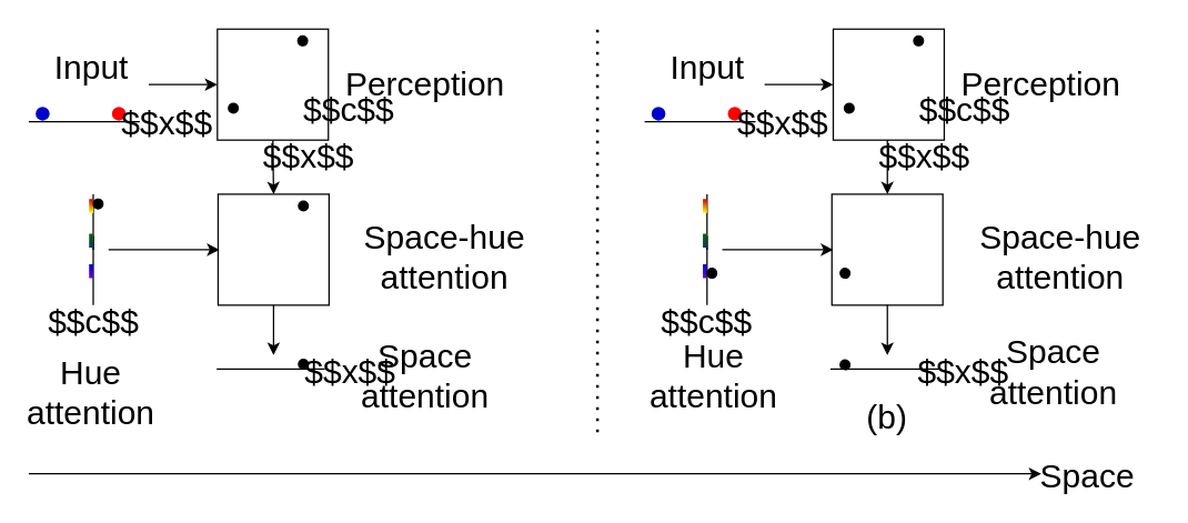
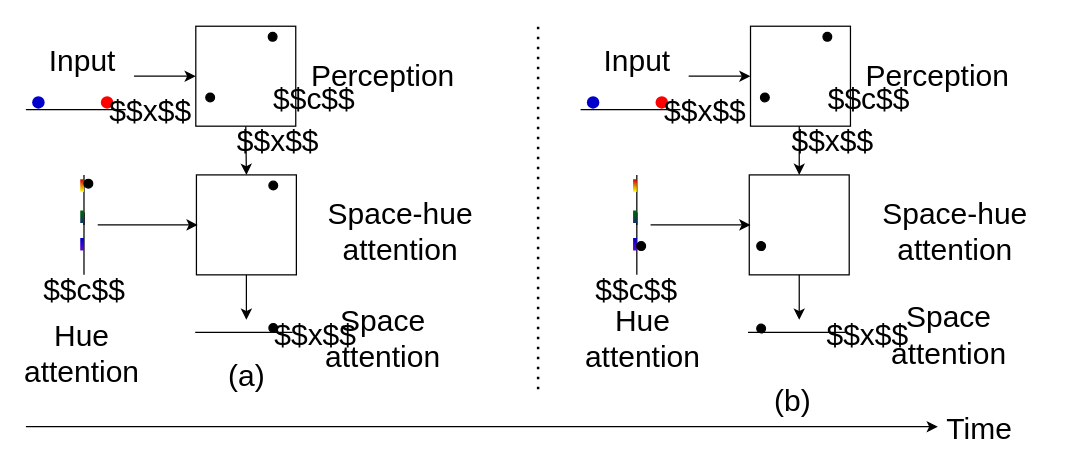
  <mxCell id="0" />
  <mxCell id="1" parent="0" />
  <mxCell id="2" value="" style="endArrow=none;html=1;rounded=0;entryX=0;entryY=0;entryDx=0;entryDy=0;exitX=0;exitY=1;exitDx=0;exitDy=0;startArrow=none;" parent="1" edge="1"><mxGeometry width="50" height="50" relative="1" as="geometry"><mxPoint x="66.5" y="179.5" as="sourcePoint" /><mxPoint x="66.5" y="139.5" as="targetPoint" /></mxGeometry></mxCell>
  <mxCell id="3" value="" style="whiteSpace=wrap;html=1;aspect=fixed;" parent="1" vertex="1"><mxGeometry x="156.5" y="139.5" width="80" height="80" as="geometry" /></mxCell>
  <mxCell id="4" value="" style="endArrow=none;html=1;rounded=0;entryX=0;entryY=0;entryDx=0;entryDy=0;exitX=0;exitY=1;exitDx=0;exitDy=0;" parent="1" edge="1"><mxGeometry width="50" height="50" relative="1" as="geometry"><mxPoint x="66.5" y="219.5" as="sourcePoint" /><mxPoint x="66.5" y="169.5" as="targetPoint" /></mxGeometry></mxCell>
  <mxCell id="5" value="" style="endArrow=classic;html=1;rounded=0;exitX=1;exitY=0.5;exitDx=0;exitDy=0;entryX=0;entryY=0.5;entryDx=0;entryDy=0;" parent="1" edge="1"><mxGeometry width="50" height="50" relative="1" as="geometry"><mxPoint x="77.5" y="179.5" as="sourcePoint" /><mxPoint x="157.5" y="179.5" as="targetPoint" /></mxGeometry></mxCell>
  <mxCell id="6" value="&lt;font style=&quot;font-size: 24px&quot;&gt;$$x$$&lt;/font&gt;" style="text;html=1;strokeColor=none;fillColor=none;align=center;verticalAlign=middle;whiteSpace=wrap;rounded=0;" parent="1" vertex="1"><mxGeometry x="236.5" y="255.5" width="30" height="24" as="geometry" /></mxCell>
  <mxCell id="7" value="&lt;font style=&quot;font-size: 24px&quot;&gt;$$c$$&lt;/font&gt;" style="text;html=1;strokeColor=none;fillColor=none;align=center;verticalAlign=middle;whiteSpace=wrap;rounded=0;" parent="1" vertex="1"><mxGeometry x="51.5" y="219.5" width="30" height="24" as="geometry" /></mxCell>
  <mxCell id="8" value="" style="rounded=0;whiteSpace=wrap;html=1;strokeColor=none;fillColor=#CC0000;gradientColor=#FFFF00;rotation=0;" parent="1" vertex="1"><mxGeometry x="63.5" y="143" width="3" height="10" as="geometry" /></mxCell>
  <mxCell id="9" value="" style="rounded=0;whiteSpace=wrap;html=1;strokeColor=none;fillColor=#006600;gradientColor=#0E3466;rotation=0;" parent="1" vertex="1"><mxGeometry x="63.5" y="168" width="3" height="10" as="geometry" /></mxCell>
  <mxCell id="10" value="" style="rounded=0;whiteSpace=wrap;html=1;strokeColor=none;fillColor=#0000CC;gradientColor=#5E0ACC;rotation=0;" parent="1" vertex="1"><mxGeometry x="63.5" y="190" width="3" height="10" as="geometry" /></mxCell>
  <mxCell id="11" value="" style="endArrow=none;html=1;rounded=0;entryX=0;entryY=0;entryDx=0;entryDy=0;" parent="1" edge="1"><mxGeometry width="50" height="50" relative="1" as="geometry"><mxPoint x="233.5" y="265.5" as="sourcePoint" /><mxPoint x="155.5" y="265.5" as="targetPoint" /></mxGeometry></mxCell>
  <mxCell id="12" value="" style="endArrow=none;html=1;rounded=0;entryX=0.5;entryY=1;entryDx=0;entryDy=0;startArrow=classic;startFill=1;endFill=0;" parent="1" target="3" edge="1"><mxGeometry width="50" height="50" relative="1" as="geometry"><mxPoint x="196.5" y="255.5" as="sourcePoint" /><mxPoint x="154.5" y="295.5" as="targetPoint" /></mxGeometry></mxCell>
  <mxCell id="13" value="" style="ellipse;whiteSpace=wrap;html=1;aspect=fixed;fillColor=#000000;" parent="1" vertex="1"><mxGeometry x="66.5" y="143" width="7" height="7" as="geometry" /></mxCell>
  <mxCell id="14" value="" style="ellipse;whiteSpace=wrap;html=1;aspect=fixed;fillColor=#000000;" parent="1" vertex="1"><mxGeometry x="214.5" y="144.5" width="7" height="7" as="geometry" /></mxCell>
  <mxCell id="15" value="" style="ellipse;whiteSpace=wrap;html=1;aspect=fixed;fillColor=#000000;" parent="1" vertex="1"><mxGeometry x="214.5" y="258.5" width="7" height="7" as="geometry" /></mxCell>
  <mxCell id="16" value="" style="endArrow=none;html=1;rounded=0;entryX=0;entryY=0;entryDx=0;entryDy=0;exitX=0;exitY=1;exitDx=0;exitDy=0;startArrow=none;" parent="1" edge="1"><mxGeometry width="50" height="50" relative="1" as="geometry"><mxPoint x="509" y="179.5" as="sourcePoint" /><mxPoint x="509" y="139.5" as="targetPoint" /></mxGeometry></mxCell>
  <mxCell id="17" value="" style="whiteSpace=wrap;html=1;aspect=fixed;" parent="1" vertex="1"><mxGeometry x="599" y="139.5" width="80" height="80" as="geometry" /></mxCell>
  <mxCell id="18" value="" style="endArrow=none;html=1;rounded=0;entryX=0;entryY=0;entryDx=0;entryDy=0;exitX=0;exitY=1;exitDx=0;exitDy=0;" parent="1" edge="1"><mxGeometry width="50" height="50" relative="1" as="geometry"><mxPoint x="509" y="219.5" as="sourcePoint" /><mxPoint x="509" y="169.5" as="targetPoint" /></mxGeometry></mxCell>
  <mxCell id="19" value="" style="endArrow=classic;html=1;rounded=0;exitX=1;exitY=0.5;exitDx=0;exitDy=0;entryX=0;entryY=0.5;entryDx=0;entryDy=0;" parent="1" edge="1"><mxGeometry width="50" height="50" relative="1" as="geometry"><mxPoint x="520" y="179.5" as="sourcePoint" /><mxPoint x="600" y="179.5" as="targetPoint" /></mxGeometry></mxCell>
  <mxCell id="20" value="&lt;font style=&quot;font-size: 24px&quot;&gt;$$x$$&lt;/font&gt;" style="text;html=1;strokeColor=none;fillColor=none;align=center;verticalAlign=middle;whiteSpace=wrap;rounded=0;" parent="1" vertex="1"><mxGeometry x="679" y="255.5" width="30" height="24" as="geometry" /></mxCell>
  <mxCell id="21" value="&lt;font style=&quot;font-size: 24px&quot;&gt;$$c$$&lt;/font&gt;" style="text;html=1;strokeColor=none;fillColor=none;align=center;verticalAlign=middle;whiteSpace=wrap;rounded=0;" parent="1" vertex="1"><mxGeometry x="494" y="219.5" width="30" height="24" as="geometry" /></mxCell>
  <mxCell id="22" value="" style="rounded=0;whiteSpace=wrap;html=1;strokeColor=none;fillColor=#CC0000;gradientColor=#FFFF00;rotation=0;" parent="1" vertex="1"><mxGeometry x="506" y="143" width="3" height="10" as="geometry" /></mxCell>
  <mxCell id="23" value="" style="rounded=0;whiteSpace=wrap;html=1;strokeColor=none;fillColor=#006600;gradientColor=#0E3466;rotation=0;" parent="1" vertex="1"><mxGeometry x="506" y="168" width="3" height="10" as="geometry" /></mxCell>
  <mxCell id="24" value="" style="rounded=0;whiteSpace=wrap;html=1;strokeColor=none;fillColor=#0000CC;gradientColor=#5E0ACC;rotation=0;" parent="1" vertex="1"><mxGeometry x="506" y="190" width="3" height="10" as="geometry" /></mxCell>
  <mxCell id="25" value="" style="endArrow=none;html=1;rounded=0;entryX=0;entryY=0;entryDx=0;entryDy=0;" parent="1" edge="1"><mxGeometry width="50" height="50" relative="1" as="geometry"><mxPoint x="676" y="265.5" as="sourcePoint" /><mxPoint x="598" y="265.5" as="targetPoint" /></mxGeometry></mxCell>
  <mxCell id="26" value="" style="endArrow=none;html=1;rounded=0;entryX=0.5;entryY=1;entryDx=0;entryDy=0;startArrow=classic;startFill=1;endFill=0;" parent="1" target="17" edge="1"><mxGeometry width="50" height="50" relative="1" as="geometry"><mxPoint x="639" y="255.5" as="sourcePoint" /><mxPoint x="597" y="295.5" as="targetPoint" /></mxGeometry></mxCell>
  <mxCell id="27" value="" style="ellipse;whiteSpace=wrap;html=1;aspect=fixed;fillColor=#000000;" parent="1" vertex="1"><mxGeometry x="509" y="193" width="7" height="7" as="geometry" /></mxCell>
  <mxCell id="28" value="" style="ellipse;whiteSpace=wrap;html=1;aspect=fixed;fillColor=#000000;" parent="1" vertex="1"><mxGeometry x="605" y="193" width="7" height="7" as="geometry" /></mxCell>
  <mxCell id="29" value="" style="ellipse;whiteSpace=wrap;html=1;aspect=fixed;fillColor=#000000;" parent="1" vertex="1"><mxGeometry x="605" y="259" width="7" height="7" as="geometry" /></mxCell>
  <mxCell id="30" style="edgeStyle=orthogonalEdgeStyle;rounded=0;orthogonalLoop=1;jettySize=auto;html=1;exitX=0.5;exitY=1;exitDx=0;exitDy=0;entryX=0.5;entryY=0;entryDx=0;entryDy=0;" edge="1" parent="1" source="31" target="3"><mxGeometry relative="1" as="geometry" /></mxCell>
  <mxCell id="31" value="" style="whiteSpace=wrap;html=1;aspect=fixed;" parent="1" vertex="1"><mxGeometry x="156" y="20.5" width="80" height="80" as="geometry" /></mxCell>
  <mxCell id="32" value="" style="ellipse;whiteSpace=wrap;html=1;aspect=fixed;fillColor=#000000;" parent="1" vertex="1"><mxGeometry x="164" y="74" width="7" height="7" as="geometry" /></mxCell>
  <mxCell id="33" value="" style="ellipse;whiteSpace=wrap;html=1;aspect=fixed;fillColor=#000000;" parent="1" vertex="1"><mxGeometry x="214" y="25.5" width="7" height="7" as="geometry" /></mxCell>
  <mxCell id="34" value="&lt;font style=&quot;font-size: 24px&quot;&gt;$$x$$&lt;/font&gt;" style="text;html=1;strokeColor=none;fillColor=none;align=center;verticalAlign=middle;whiteSpace=wrap;rounded=0;" parent="1" vertex="1"><mxGeometry x="206.5" y="100.5" width="30" height="24" as="geometry" /></mxCell>
  <mxCell id="35" value="&lt;font style=&quot;font-size: 24px&quot;&gt;$$c$$&lt;/font&gt;" style="text;html=1;strokeColor=none;fillColor=none;align=center;verticalAlign=middle;whiteSpace=wrap;rounded=0;" parent="1" vertex="1"><mxGeometry x="236" y="67" width="30" height="24" as="geometry" /></mxCell>
  <mxCell id="36" value="" style="endArrow=none;html=1;rounded=0;entryX=1;entryY=1;entryDx=0;entryDy=0;" parent="1" edge="1"><mxGeometry width="50" height="50" relative="1" as="geometry"><mxPoint x="20" y="87.17" as="sourcePoint" /><mxPoint x="100" y="87.17" as="targetPoint" /></mxGeometry></mxCell>
  <mxCell id="37" value="" style="ellipse;whiteSpace=wrap;html=1;aspect=fixed;fillColor=#FF0000;strokeColor=none;" parent="1" vertex="1"><mxGeometry x="80" y="76.5" width="10" height="10" as="geometry" /></mxCell>
  <mxCell id="38" value="" style="ellipse;whiteSpace=wrap;html=1;aspect=fixed;fillColor=#0000CC;strokeColor=none;" parent="1" vertex="1"><mxGeometry x="25" y="76.5" width="10" height="10" as="geometry" /></mxCell>
  <mxCell id="39" value="&lt;font style=&quot;font-size: 24px&quot;&gt;$$x$$&lt;/font&gt;" style="text;html=1;strokeColor=none;fillColor=none;align=center;verticalAlign=middle;whiteSpace=wrap;rounded=0;" parent="1" vertex="1"><mxGeometry x="105" y="76.5" width="30" height="24" as="geometry" /></mxCell>
  <mxCell id="40" value="&lt;font style=&quot;font-size: 24px&quot;&gt;Perception&lt;/font&gt;" style="text;html=1;strokeColor=none;fillColor=none;align=center;verticalAlign=middle;whiteSpace=wrap;rounded=0;" parent="1" vertex="1"><mxGeometry x="291" y="48.5" width="30" height="24" as="geometry" /></mxCell>
  <mxCell id="41" style="edgeStyle=orthogonalEdgeStyle;rounded=0;orthogonalLoop=1;jettySize=auto;html=1;exitX=1;exitY=1;exitDx=0;exitDy=0;entryX=0;entryY=0.5;entryDx=0;entryDy=0;" edge="1" parent="1" source="42" target="31"><mxGeometry relative="1" as="geometry"><Array as="points"><mxPoint x="107" y="61" /><mxPoint x="131" y="61" /></Array></mxGeometry></mxCell>
  <mxCell id="42" value="&lt;font style=&quot;font-size: 24px&quot;&gt;Input&lt;/font&gt;" style="text;html=1;strokeColor=none;fillColor=none;align=center;verticalAlign=middle;whiteSpace=wrap;rounded=0;" parent="1" vertex="1"><mxGeometry x="23.5" y="36.5" width="83" height="24" as="geometry" /></mxCell>
- <mxCell id="44" value="&lt;font style=&quot;font-size: 24px&quot;&gt;(b)&lt;/font&gt;" style="text;html=1;strokeColor=none;fillColor=none;align=center;verticalAlign=middle;whiteSpace=wrap;rounded=0;" parent="1" vertex="1"><mxGeometry x="624" y="288.5" width="30" height="24" as="geometry" /></mxCell>
+ <mxCell id="43" value="&lt;font style=&quot;font-size: 24px&quot;&gt;(a)&lt;/font&gt;" style="text;html=1;strokeColor=none;fillColor=none;align=center;verticalAlign=middle;whiteSpace=wrap;rounded=0;" parent="1" vertex="1"><mxGeometry x="181.5" y="288.5" width="30" height="24" as="geometry" /></mxCell>
+ <mxCell id="44" value="&lt;font style=&quot;font-size: 24px&quot;&gt;(b)&lt;/font&gt;" style="text;html=1;strokeColor=none;fillColor=none;align=center;verticalAlign=middle;whiteSpace=wrap;rounded=0;" parent="1" vertex="1"><mxGeometry x="619" y="308.5" width="30" height="24" as="geometry" /></mxCell>
  <mxCell id="45" value="&lt;font style=&quot;font-size: 24px&quot;&gt;Hue attention&lt;br&gt;&lt;/font&gt;" style="text;html=1;strokeColor=none;fillColor=none;align=center;verticalAlign=middle;whiteSpace=wrap;rounded=0;" parent="1" vertex="1"><mxGeometry x="50" y="271" width="30" height="24" as="geometry" /></mxCell>
  <mxCell id="46" value="&lt;font style=&quot;font-size: 24px&quot;&gt;Space-hue attention&lt;br&gt;&lt;/font&gt;" style="text;html=1;strokeColor=none;fillColor=none;align=center;verticalAlign=middle;whiteSpace=wrap;rounded=0;" parent="1" vertex="1"><mxGeometry x="250" y="172.5" width="140" height="24" as="geometry" /></mxCell>
  <mxCell id="47" value="&lt;font style=&quot;font-size: 24px&quot;&gt;Hue attention&lt;br&gt;&lt;/font&gt;" style="text;html=1;strokeColor=none;fillColor=none;align=center;verticalAlign=middle;whiteSpace=wrap;rounded=0;" parent="1" vertex="1"><mxGeometry x="499" y="259" width="30" height="24" as="geometry" /></mxCell>
  <mxCell id="48" value="&lt;font style=&quot;font-size: 24px&quot;&gt;Space-hue attention&lt;br&gt;&lt;/font&gt;" style="text;html=1;strokeColor=none;fillColor=none;align=center;verticalAlign=middle;whiteSpace=wrap;rounded=0;" parent="1" vertex="1"><mxGeometry x="694" y="172.5" width="140" height="24" as="geometry" /></mxCell>
  <mxCell id="49" value="&lt;font style=&quot;font-size: 24px&quot;&gt;Space attention&lt;br&gt;&lt;/font&gt;" style="text;html=1;strokeColor=none;fillColor=none;align=center;verticalAlign=middle;whiteSpace=wrap;rounded=0;" parent="1" vertex="1"><mxGeometry x="291" y="259" width="30" height="24" as="geometry" /></mxCell>
  <mxCell id="50" value="&lt;font style=&quot;font-size: 24px&quot;&gt;Space attention&lt;br&gt;&lt;/font&gt;" style="text;html=1;strokeColor=none;fillColor=none;align=center;verticalAlign=middle;whiteSpace=wrap;rounded=0;" parent="1" vertex="1"><mxGeometry x="744" y="255.5" width="30" height="24" as="geometry" /></mxCell>
  <mxCell id="51" style="edgeStyle=orthogonalEdgeStyle;rounded=0;orthogonalLoop=1;jettySize=auto;html=1;exitX=0.5;exitY=1;exitDx=0;exitDy=0;entryX=0.5;entryY=0;entryDx=0;entryDy=0;" edge="1" parent="1" source="52" target="17"><mxGeometry relative="1" as="geometry" /></mxCell>
  <mxCell id="52" value="" style="whiteSpace=wrap;html=1;aspect=fixed;" vertex="1" parent="1"><mxGeometry x="600" y="20.5" width="80" height="80" as="geometry" /></mxCell>
  <mxCell id="53" value="" style="ellipse;whiteSpace=wrap;html=1;aspect=fixed;fillColor=#000000;" vertex="1" parent="1"><mxGeometry x="608" y="74" width="7" height="7" as="geometry" /></mxCell>
  <mxCell id="54" value="" style="ellipse;whiteSpace=wrap;html=1;aspect=fixed;fillColor=#000000;" vertex="1" parent="1"><mxGeometry x="658" y="25.5" width="7" height="7" as="geometry" /></mxCell>
  <mxCell id="55" value="&lt;font style=&quot;font-size: 24px&quot;&gt;$$x$$&lt;/font&gt;" style="text;html=1;strokeColor=none;fillColor=none;align=center;verticalAlign=middle;whiteSpace=wrap;rounded=0;" vertex="1" parent="1"><mxGeometry x="650.5" y="100.5" width="30" height="24" as="geometry" /></mxCell>
  <mxCell id="56" value="&lt;font style=&quot;font-size: 24px&quot;&gt;$$c$$&lt;/font&gt;" style="text;html=1;strokeColor=none;fillColor=none;align=center;verticalAlign=middle;whiteSpace=wrap;rounded=0;" vertex="1" parent="1"><mxGeometry x="680" y="67" width="30" height="24" as="geometry" /></mxCell>
  <mxCell id="57" value="" style="endArrow=none;html=1;rounded=0;entryX=1;entryY=1;entryDx=0;entryDy=0;" edge="1" parent="1"><mxGeometry width="50" height="50" relative="1" as="geometry"><mxPoint x="464" y="87.17" as="sourcePoint" /><mxPoint x="544" y="87.17" as="targetPoint" /></mxGeometry></mxCell>
  <mxCell id="58" value="" style="ellipse;whiteSpace=wrap;html=1;aspect=fixed;fillColor=#FF0000;strokeColor=none;" vertex="1" parent="1"><mxGeometry x="524" y="76.5" width="10" height="10" as="geometry" /></mxCell>
  <mxCell id="59" value="" style="ellipse;whiteSpace=wrap;html=1;aspect=fixed;fillColor=#0000CC;strokeColor=none;" vertex="1" parent="1"><mxGeometry x="469" y="76.5" width="10" height="10" as="geometry" /></mxCell>
  <mxCell id="60" value="&lt;font style=&quot;font-size: 24px&quot;&gt;$$x$$&lt;/font&gt;" style="text;html=1;strokeColor=none;fillColor=none;align=center;verticalAlign=middle;whiteSpace=wrap;rounded=0;" vertex="1" parent="1"><mxGeometry x="549" y="76.5" width="30" height="24" as="geometry" /></mxCell>
  <mxCell id="61" value="&lt;font style=&quot;font-size: 24px&quot;&gt;Perception&lt;/font&gt;" style="text;html=1;strokeColor=none;fillColor=none;align=center;verticalAlign=middle;whiteSpace=wrap;rounded=0;" vertex="1" parent="1"><mxGeometry x="735" y="48.5" width="30" height="24" as="geometry" /></mxCell>
  <mxCell id="62" style="edgeStyle=orthogonalEdgeStyle;rounded=0;orthogonalLoop=1;jettySize=auto;html=1;exitX=1;exitY=1;exitDx=0;exitDy=0;entryX=0;entryY=0.5;entryDx=0;entryDy=0;" edge="1" parent="1" source="63" target="52"><mxGeometry relative="1" as="geometry"><Array as="points"><mxPoint x="551" y="61" /><mxPoint x="575" y="61" /></Array></mxGeometry></mxCell>
  <mxCell id="63" value="&lt;font style=&quot;font-size: 24px&quot;&gt;Input&lt;/font&gt;" style="text;html=1;strokeColor=none;fillColor=none;align=center;verticalAlign=middle;whiteSpace=wrap;rounded=0;" vertex="1" parent="1"><mxGeometry x="467.5" y="36.5" width="83" height="24" as="geometry" /></mxCell>
  <mxCell id="64" value="" style="endArrow=classic;html=1;rounded=0;" edge="1" parent="1"><mxGeometry width="50" height="50" relative="1" as="geometry"><mxPoint x="20" y="341" as="sourcePoint" /><mxPoint x="750" y="341" as="targetPoint" /></mxGeometry></mxCell>
- <mxCell id="65" value="&lt;font style=&quot;font-size: 24px&quot;&gt;Space&lt;/font&gt;" style="text;html=1;strokeColor=none;fillColor=none;align=center;verticalAlign=middle;whiteSpace=wrap;rounded=0;" vertex="1" parent="1"><mxGeometry x="742" y="331" width="83" height="24" as="geometry" /></mxCell>
+ <mxCell id="65" value="&lt;font style=&quot;font-size: 24px&quot;&gt;Time&lt;/font&gt;" style="text;html=1;strokeColor=none;fillColor=none;align=center;verticalAlign=middle;whiteSpace=wrap;rounded=0;" vertex="1" parent="1"><mxGeometry x="742" y="331" width="83" height="24" as="geometry" /></mxCell>
  <mxCell id="66" value="" style="endArrow=none;dashed=1;html=1;dashPattern=1 3;strokeWidth=2;rounded=0;" edge="1" parent="1"><mxGeometry width="50" height="50" relative="1" as="geometry"><mxPoint x="430" y="311" as="sourcePoint" /><mxPoint x="430" y="21" as="targetPoint" /></mxGeometry></mxCell>
